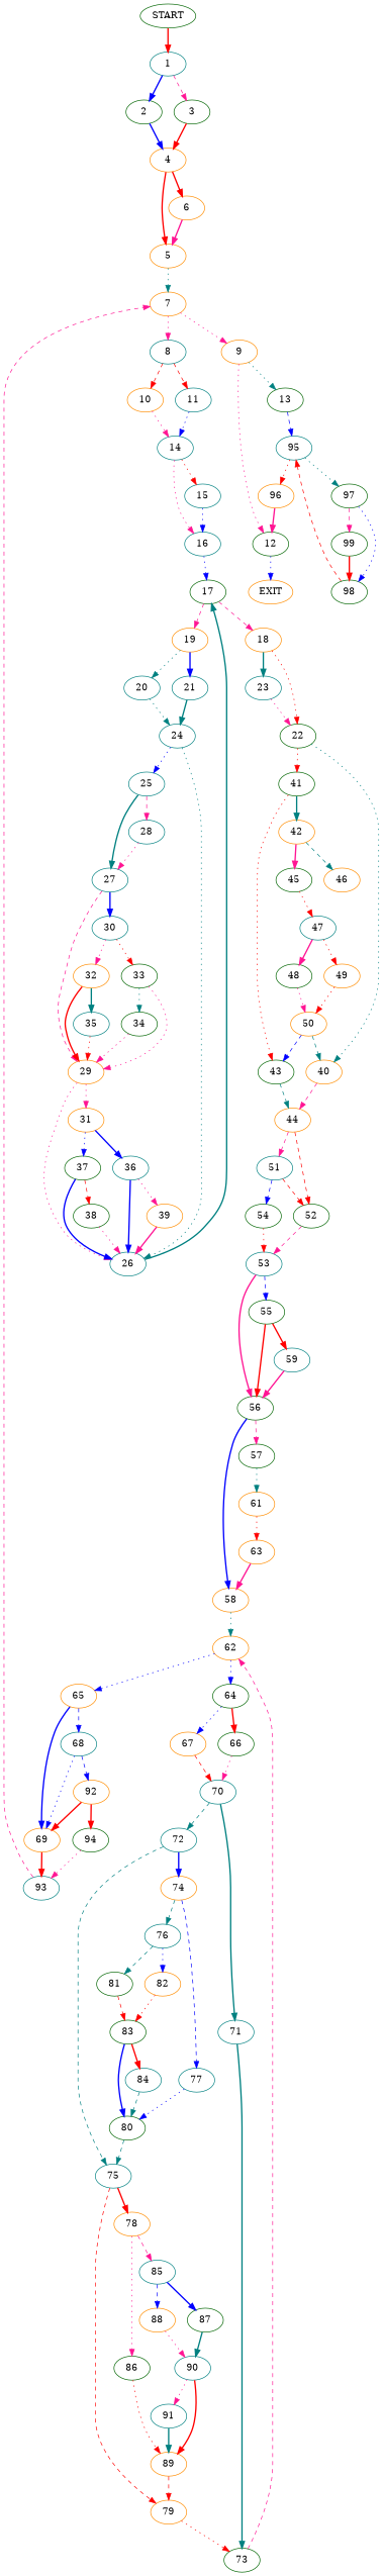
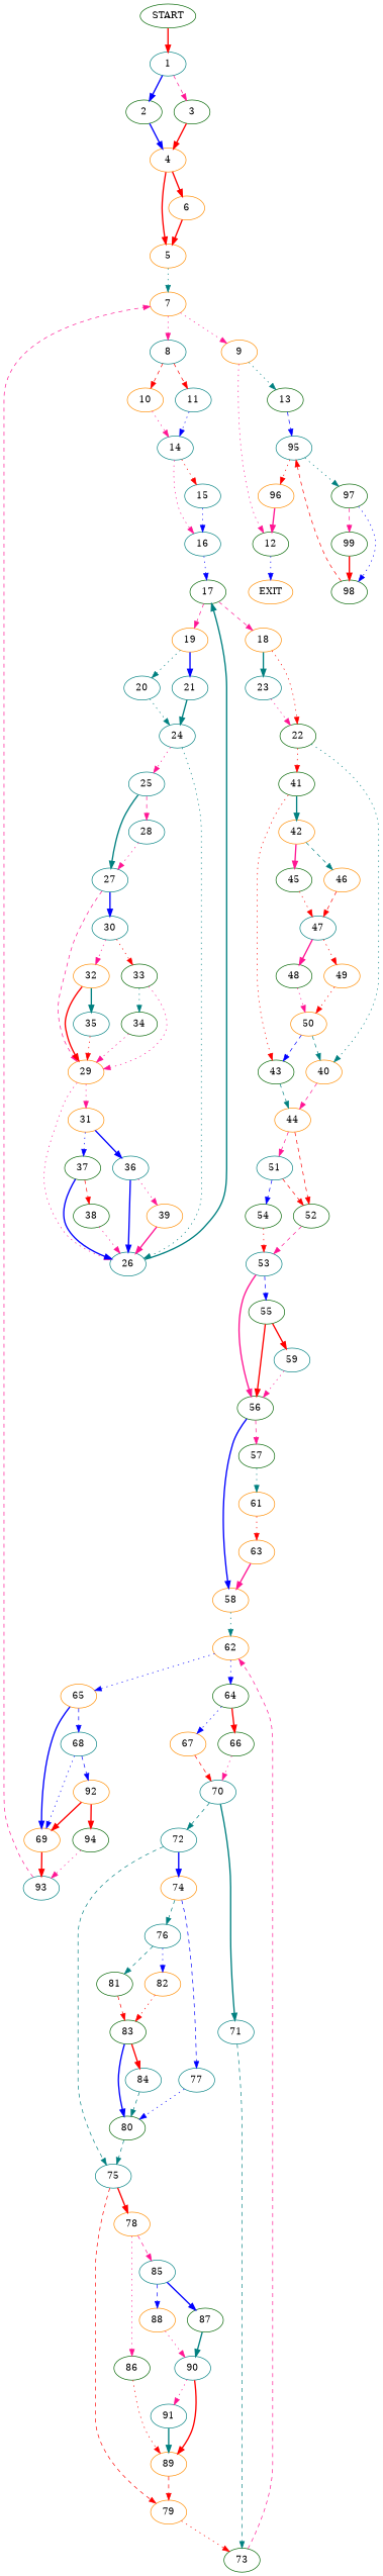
  digraph {
    node [color=teal]
    edge [color=red style=dotted]
    n1 [color=darkgreen label=START]
    1
    2 [color=darkgreen]
    3 [color=darkgreen]
    n5 [color=darkorange label=EXIT]
    4 [color=darkorange]
    5 [color=darkorange]
    6 [color=darkorange]
    7 [color=darkorange]
    8
    9 [color=darkorange]
    10 [color=darkorange]
    11
    12 [color=darkgreen]
    13 [color=darkgreen]
    14
    95
    15
    16
    96 [color=darkorange]
    97 [color=darkgreen]
    17 [color=darkgreen]
    18 [color=darkorange]
    19 [color=darkorange]
    22 [color=darkgreen]
    23
    20
    21
    40 [color=darkorange]
    41 [color=darkgreen]
    24
    25
    26
    44 [color=darkorange]
    42 [color=darkorange]
    43 [color=darkgreen]
    27
    28
    29 [color=darkorange]
    30
    31 [color=darkorange]
    32 [color=darkorange]
    33 [color=darkgreen]
    36
    37 [color=darkgreen]
    35
    34 [color=darkgreen]
    39 [color=darkorange]
    38 [color=darkgreen]
    51
    52 [color=darkgreen]
    45 [color=darkgreen]
    46 [color=darkorange]
    47
    54 [color=darkgreen]
    53
    48 [color=darkgreen]
    49 [color=darkorange]
    50 [color=darkorange]
    55 [color=darkgreen]
    56 [color=darkgreen]
    59
    57 [color=darkgreen]
    58 [color=darkorange]
    61 [color=darkorange]
    62 [color=darkorange]
    63 [color=darkorange]
    64 [color=darkgreen]
    65 [color=darkorange]
    66 [color=darkgreen]
    67 [color=darkorange]
    68
    69 [color=darkorange]
    70
    92 [color=darkorange]
    93
    71
    72
    94 [color=darkgreen]
    73 [color=darkgreen]
    74 [color=darkorange]
    75
    76
    77
    78 [color=darkorange]
    79 [color=darkorange]
    81 [color=darkgreen]
    82 [color=darkorange]
    80 [color=darkgreen]
    85
    86 [color=darkgreen]
    83 [color=darkgreen]
    87 [color=darkgreen]
    88 [color=darkorange]
    89 [color=darkorange]
    84
    90
    91
    98 [color=darkgreen]
    99 [color=darkgreen]
    n1 -> 1 [style=bold]
    1 -> 2 [color=blue style=bold]
    1 -> 3 [color=deeppink style=dashed]
    2 -> 4 [color=blue style=bold]
    3 -> 4 [style=bold]
    4 -> 5 [style=bold]
    4 -> 6 [style=bold]
    5 -> 7 [color=teal]
-   6 -> 5 [color=deeppink style=bold]
+   6 -> 5 [style=bold]
    7 -> 8 [color=deeppink]
    7 -> 9 [color=deeppink]
    8 -> 10 [style=dashed]
    8 -> 11 [style=dashed]
    9 -> 12 [color=deeppink]
    9 -> 13 [color=teal]
    10 -> 14 [color=deeppink]
    11 -> 14 [color=blue]
    12 -> n5 [color=blue]
    13 -> 95 [color=blue style=dashed]
    14 -> 15
    14 -> 16 [color=deeppink]
    95 -> 96
    95 -> 97 [color=teal]
    15 -> 16 [color=blue]
    16 -> 17 [color=blue]
    96 -> 12 [color=deeppink style=bold]
    97 -> 98 [color=blue]
    97 -> 99 [color=deeppink style=dashed]
    17 -> 18 [color=deeppink style=dashed]
    17 -> 19 [color=deeppink style=dashed]
    18 -> 22
    18 -> 23 [color=teal style=bold]
    19 -> 20 [color=teal]
    19 -> 21 [color=blue style=bold]
    22 -> 40 [color=teal]
    22 -> 41
    23 -> 22 [color=deeppink]
    20 -> 24 [color=teal]
    21 -> 24 [color=teal style=bold]
    40 -> 44 [color=deeppink style=dashed]
    41 -> 42 [color=teal style=bold]
    41 -> 43
-   24 -> 25 [color=blue]
+   24 -> 25 [color=deeppink]
    24 -> 26 [color=teal]
    25 -> 27 [color=teal style=bold]
    25 -> 28 [color=deeppink style=dashed]
    26 -> 17 [color=teal style=bold]
    44 -> 51 [color=deeppink style=dashed]
    44 -> 52 [style=dashed]
    42 -> 45 [color=deeppink style=bold]
    42 -> 46 [color=teal style=dashed]
    43 -> 44 [color=teal style=dashed]
    27 -> 29 [color=deeppink style=dashed]
    27 -> 30 [color=blue style=bold]
    28 -> 27 [color=deeppink]
    29 -> 26 [color=deeppink]
    29 -> 31 [color=deeppink]
    30 -> 32 [color=deeppink]
    30 -> 33
    31 -> 36 [color=blue style=bold]
    31 -> 37 [color=blue]
    32 -> 29 [style=bold]
    32 -> 35 [color=teal style=bold]
    33 -> 29 [color=deeppink]
    33 -> 34 [color=teal]
    36 -> 26 [color=blue style=bold]
    36 -> 39 [color=deeppink]
    37 -> 26 [color=blue style=bold]
    37 -> 38 [style=dashed]
    35 -> 29
    34 -> 29 [color=deeppink]
    39 -> 26 [color=deeppink style=bold]
    38 -> 26 [color=deeppink]
    51 -> 52 [style=dashed]
    51 -> 54 [color=blue style=dashed]
    52 -> 53 [color=deeppink style=dashed]
    45 -> 47
+   46 -> 47 [style=dashed]
    47 -> 48 [color=deeppink style=bold]
    47 -> 49
    54 -> 53
    53 -> 55 [color=blue style=dashed]
    53 -> 56 [color=deeppink style=bold]
    48 -> 50 [color=deeppink]
    49 -> 50
    50 -> 40 [color=teal style=dashed]
    50 -> 43 [color=blue style=dashed]
    55 -> 56 [style=bold]
    55 -> 59 [style=bold]
    56 -> 57 [color=deeppink style=dashed]
    56 -> 58 [color=blue style=bold]
-   59 -> 56 [color=deeppink style=bold]
+   59 -> 56 [color=deeppink]
    57 -> 61 [color=teal]
    58 -> 62 [color=teal]
    61 -> 63
    62 -> 64 [color=blue]
    62 -> 65 [color=blue]
    63 -> 58 [color=deeppink style=bold]
    64 -> 66 [style=bold]
    64 -> 67 [color=blue]
    65 -> 68 [color=blue style=dashed]
    65 -> 69 [color=blue style=bold]
    66 -> 70 [color=deeppink]
    67 -> 70 [style=dashed]
    68 -> 69 [color=blue]
    68 -> 92 [color=blue style=dashed]
    69 -> 93 [style=bold]
    70 -> 71 [color=teal style=bold]
    70 -> 72 [color=teal style=dashed]
    92 -> 69 [style=bold]
    92 -> 94 [style=bold]
    93 -> 7 [color=deeppink style=dashed]
-   71 -> 73 [color=teal style=bold]
+   71 -> 73 [color=teal style=dashed]
    72 -> 74 [color=blue style=bold]
    72 -> 75 [color=teal style=dashed]
    94 -> 93 [color=deeppink]
    73 -> 62 [color=deeppink style=dashed]
    74 -> 76 [color=teal style=dashed]
    74 -> 77 [color=blue style=dashed]
    75 -> 78 [style=bold]
    75 -> 79 [style=dashed]
    76 -> 81 [color=teal style=dashed]
    76 -> 82 [color=blue]
    77 -> 80 [color=blue]
    78 -> 85 [color=deeppink style=dashed]
    78 -> 86 [color=deeppink]
    79 -> 73
    81 -> 83 [style=dashed]
    82 -> 83
    80 -> 75 [color=teal style=dashed]
    85 -> 87 [color=blue style=bold]
    85 -> 88 [color=blue style=dashed]
    86 -> 89
    83 -> 80 [color=blue style=bold]
    83 -> 84 [style=bold]
    87 -> 90 [color=teal style=bold]
    88 -> 90 [color=deeppink]
    89 -> 79 [style=dashed]
    84 -> 80 [color=teal style=dashed]
    90 -> 89 [style=bold]
    90 -> 91 [color=deeppink]
    91 -> 89 [color=teal style=bold]
    98 -> 95 [style=dashed]
    99 -> 98 [style=bold]
  }
